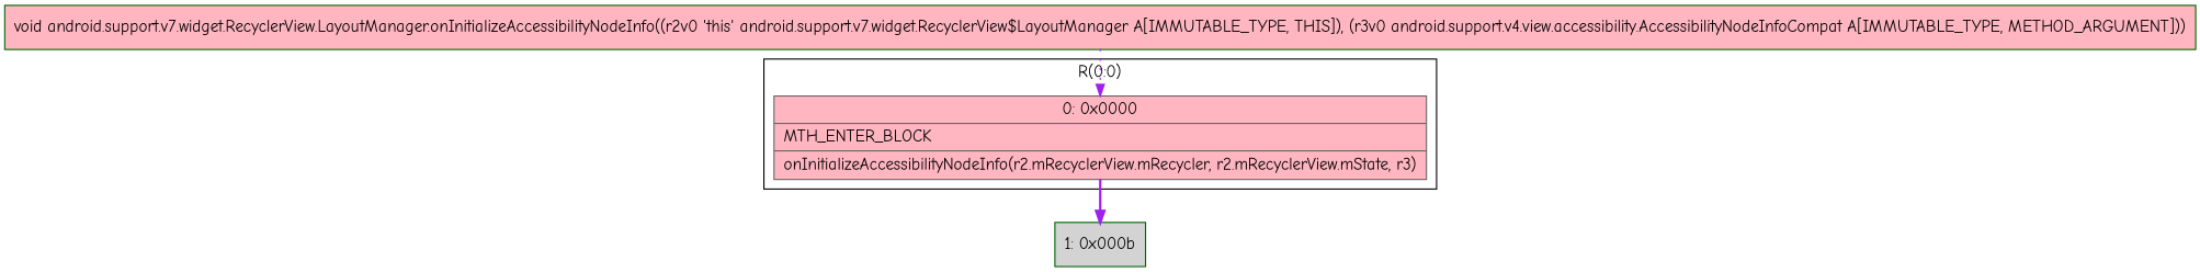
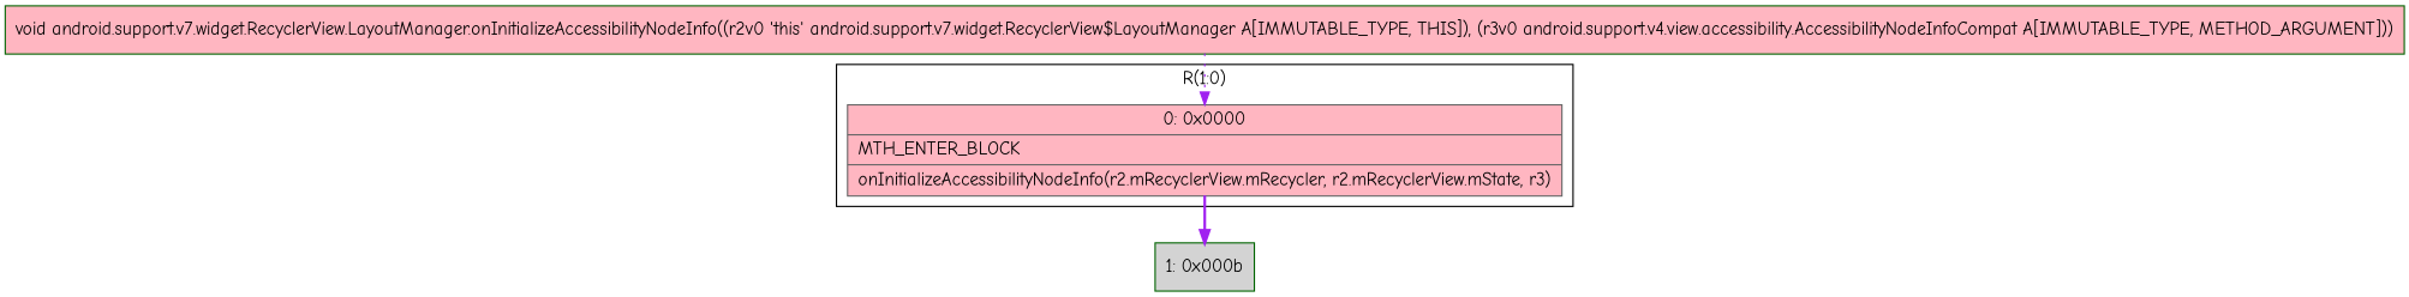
  digraph {
    fontname="Comic Neue"
    node [color=darkgreen shape=record style=filled fillcolor=lightpink fontname="Comic Neue"]
    edge [color=purple fontname="Comic Neue"]
    n1 [color=gray40 label="{0\:\ 0x0000|MTH_ENTER_BLOCK\l|onInitializeAccessibilityNodeInfo(r2.mRecyclerView.mRecycler, r2.mRecyclerView.mState, r3)\l}"]
    n2 [label="{1\:\ 0x000b}" fillcolor=lightgrey]
    n3 [label="{void android.support.v7.widget.RecyclerView.LayoutManager.onInitializeAccessibilityNodeInfo((r2v0 'this' android.support.v7.widget.RecyclerView$LayoutManager A[IMMUTABLE_TYPE, THIS]), (r3v0 android.support.v4.view.accessibility.AccessibilityNodeInfoCompat A[IMMUTABLE_TYPE, METHOD_ARGUMENT])) }"]
    subgraph cluster_1 {
-     label="R(0:0)"
+     label="R(1:0)"
      n1
    }
    n1 -> n2 [style=bold]
    n3 -> n1 [style=dotted]
  }
